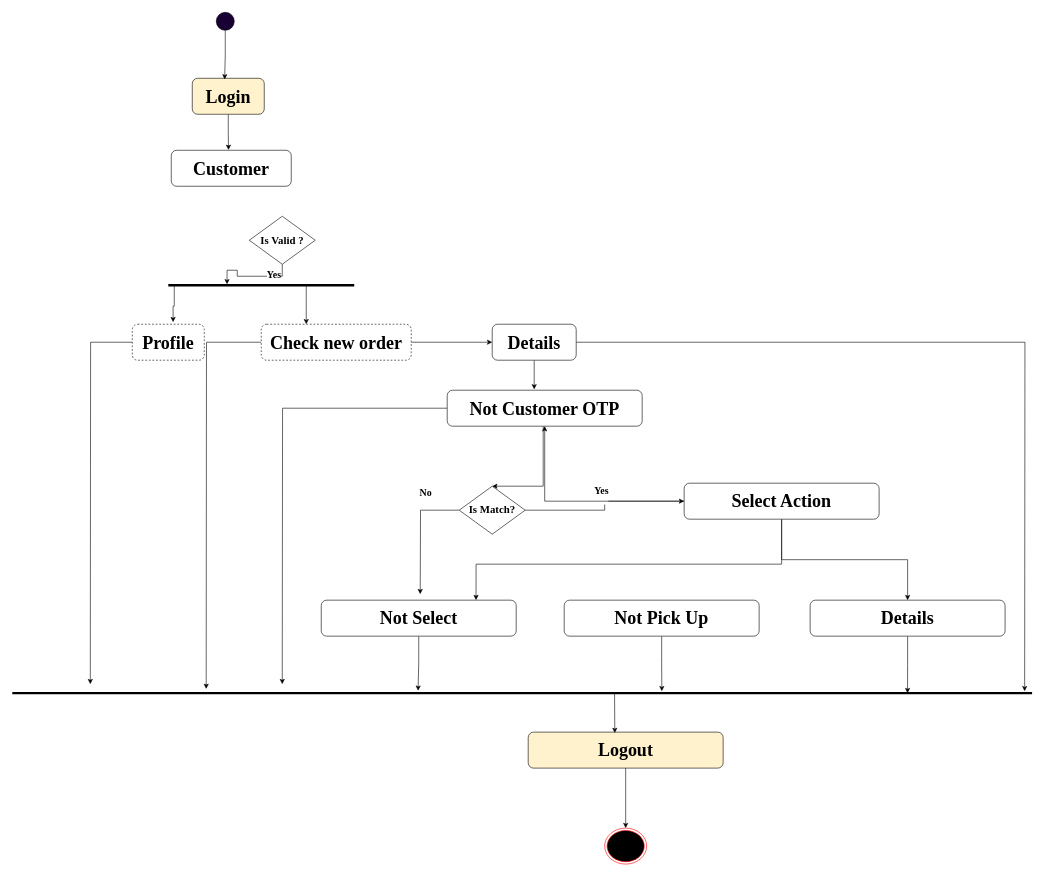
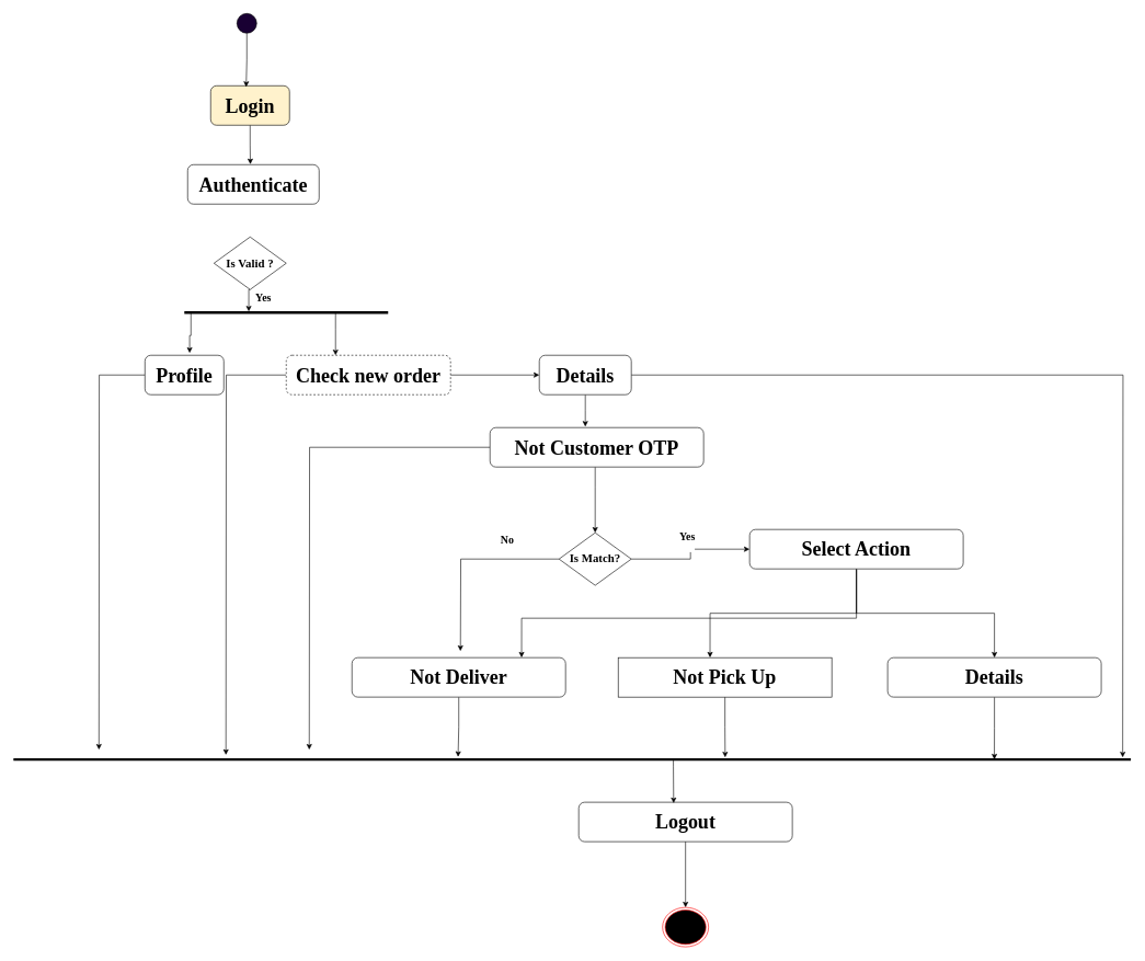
  <mxCell id="0" />
  <mxCell id="1" parent="0" />
  <mxCell id="2" style="edgeStyle=orthogonalEdgeStyle;rounded=0;orthogonalLoop=1;jettySize=auto;html=1;" edge="1" parent="1" source="3"><mxGeometry relative="1" as="geometry"><mxPoint x="380.4" y="249.4" as="targetPoint" /></mxGeometry></mxCell>
  <mxCell id="3" value="&lt;h1&gt;&lt;font face=&quot;Times New Roman&quot; style=&quot;font-size: 30px;&quot;&gt;Login&lt;/font&gt;&lt;/h1&gt;" style="rounded=1;whiteSpace=wrap;html=1;fillColor=#fff2cc;" vertex="1" parent="1"><mxGeometry x="320" y="130" width="120" height="60" as="geometry" /></mxCell>
- <mxCell id="4" value="&lt;h1&gt;&lt;font face=&quot;Times New Roman&quot; style=&quot;font-size: 30px;&quot;&gt;Customer&lt;/font&gt;&lt;/h1&gt;" style="rounded=1;whiteSpace=wrap;html=1;" vertex="1" parent="1"><mxGeometry x="285" y="250" width="200" height="60" as="geometry" /></mxCell>
+ <mxCell id="4" value="&lt;h1&gt;&lt;font face=&quot;Times New Roman&quot; style=&quot;font-size: 30px;&quot;&gt;Authenticate&lt;/font&gt;&lt;/h1&gt;" style="rounded=1;whiteSpace=wrap;html=1;" vertex="1" parent="1"><mxGeometry x="285" y="250" width="200" height="60" as="geometry" /></mxCell>
  <mxCell id="5" style="edgeStyle=orthogonalEdgeStyle;rounded=0;orthogonalLoop=1;jettySize=auto;html=1;exitX=0.5;exitY=1;exitDx=0;exitDy=0;entryX=0.316;entryY=0.34;entryDx=0;entryDy=0;entryPerimeter=0;" edge="1" parent="1" source="7" target="40"><mxGeometry relative="1" as="geometry" /></mxCell>
  <mxCell id="6" value="&lt;h2&gt;&lt;font face=&quot;Comic Sans MS&quot;&gt;Yes&lt;/font&gt;&lt;/h2&gt;" style="edgeLabel;html=1;align=center;verticalAlign=middle;resizable=0;points=[];" vertex="1" connectable="0" parent="5"><mxGeometry x="-0.175" y="-3" relative="1" as="geometry"><mxPoint x="25" as="offset" /></mxGeometry></mxCell>
- <mxCell id="7" value="&lt;h2&gt;&lt;font face=&quot;Times New Roman&quot;&gt;Is Valid ?&lt;/font&gt;&lt;/h2&gt;" style="rhombus;whiteSpace=wrap;html=1;" vertex="1" parent="1"><mxGeometry x="415" y="360" width="110" height="80" as="geometry" /></mxCell>
+ <mxCell id="7" value="&lt;h2&gt;&lt;font face=&quot;Times New Roman&quot;&gt;Is Valid ?&lt;/font&gt;&lt;/h2&gt;" style="rhombus;whiteSpace=wrap;html=1;" vertex="1" parent="1"><mxGeometry x="325" y="360" width="110" height="80" as="geometry" /></mxCell>
  <mxCell id="8" style="edgeStyle=orthogonalEdgeStyle;rounded=0;orthogonalLoop=1;jettySize=auto;html=1;" edge="1" parent="1" source="9"><mxGeometry relative="1" as="geometry"><mxPoint x="150" y="1140" as="targetPoint" /></mxGeometry></mxCell>
- <mxCell id="9" value="&lt;h1&gt;&lt;font face=&quot;Times New Roman&quot; style=&quot;font-size: 30px;&quot;&gt;Profile&lt;/font&gt;&lt;/h1&gt;" style="rounded=1;whiteSpace=wrap;html=1;dashed=1;" vertex="1" parent="1"><mxGeometry x="220" y="540" width="120" height="60" as="geometry" /></mxCell>
+ <mxCell id="9" value="&lt;h1&gt;&lt;font face=&quot;Times New Roman&quot; style=&quot;font-size: 30px;&quot;&gt;Profile&lt;/font&gt;&lt;/h1&gt;" style="rounded=1;whiteSpace=wrap;html=1;" vertex="1" parent="1"><mxGeometry x="220" y="540" width="120" height="60" as="geometry" /></mxCell>
  <mxCell id="10" style="edgeStyle=orthogonalEdgeStyle;rounded=0;orthogonalLoop=1;jettySize=auto;html=1;" edge="1" parent="1" source="12" target="15"><mxGeometry relative="1" as="geometry" /></mxCell>
  <mxCell id="11" style="edgeStyle=orthogonalEdgeStyle;rounded=0;orthogonalLoop=1;jettySize=auto;html=1;" edge="1" parent="1" source="12"><mxGeometry relative="1" as="geometry"><mxPoint x="343.2" y="1148" as="targetPoint" /></mxGeometry></mxCell>
  <mxCell id="12" value="&lt;h1&gt;&lt;font face=&quot;Times New Roman&quot; style=&quot;font-size: 30px;&quot;&gt;Check new order&lt;/font&gt;&lt;/h1&gt;" style="rounded=1;whiteSpace=wrap;html=1;dashed=1;" vertex="1" parent="1"><mxGeometry x="435" y="540" width="250" height="60" as="geometry" /></mxCell>
  <mxCell id="13" style="edgeStyle=orthogonalEdgeStyle;rounded=0;orthogonalLoop=1;jettySize=auto;html=1;" edge="1" parent="1" source="15"><mxGeometry relative="1" as="geometry"><mxPoint x="1707.6" y="1151.8" as="targetPoint" /></mxGeometry></mxCell>
  <mxCell id="14" style="edgeStyle=orthogonalEdgeStyle;rounded=0;orthogonalLoop=1;jettySize=auto;html=1;" edge="1" parent="1" source="15"><mxGeometry relative="1" as="geometry"><mxPoint x="890" y="648.6" as="targetPoint" /></mxGeometry></mxCell>
  <mxCell id="15" value="&lt;h1&gt;&lt;font face=&quot;Times New Roman&quot; style=&quot;font-size: 30px;&quot;&gt;Details&lt;/font&gt;&lt;/h1&gt;" style="rounded=1;whiteSpace=wrap;html=1;" vertex="1" parent="1"><mxGeometry x="820" y="540" width="140" height="60" as="geometry" /></mxCell>
  <mxCell id="16" style="edgeStyle=orthogonalEdgeStyle;rounded=0;orthogonalLoop=1;jettySize=auto;html=1;entryX=0.5;entryY=0;entryDx=0;entryDy=0;" edge="1" parent="1" source="18" target="23"><mxGeometry relative="1" as="geometry"><Array as="points"><mxPoint x="905" y="740" /><mxPoint x="905" y="740" /></Array></mxGeometry></mxCell>
  <mxCell id="17" style="edgeStyle=orthogonalEdgeStyle;rounded=0;orthogonalLoop=1;jettySize=auto;html=1;" edge="1" parent="1" source="18"><mxGeometry relative="1" as="geometry"><mxPoint x="470" y="1140" as="targetPoint" /></mxGeometry></mxCell>
  <mxCell id="18" value="&lt;h1&gt;&lt;font face=&quot;Times New Roman&quot; style=&quot;font-size: 30px;&quot;&gt;Not Customer OTP&lt;/font&gt;&lt;/h1&gt;" style="rounded=1;whiteSpace=wrap;html=1;" vertex="1" parent="1"><mxGeometry x="745" y="650" width="325" height="60" as="geometry" /></mxCell>
  <mxCell id="19" style="edgeStyle=orthogonalEdgeStyle;rounded=0;orthogonalLoop=1;jettySize=auto;html=1;entryX=0;entryY=0.5;entryDx=0;entryDy=0;" edge="1" parent="1" source="23" target="27"><mxGeometry relative="1" as="geometry" /></mxCell>
  <mxCell id="20" value="&lt;h2&gt;&lt;font face=&quot;Comic Sans MS&quot;&gt;Yes&lt;/font&gt;&lt;/h2&gt;" style="edgeLabel;html=1;align=center;verticalAlign=middle;resizable=0;points=[];" vertex="1" connectable="0" parent="19"><mxGeometry x="-0.018" y="1" relative="1" as="geometry"><mxPoint x="-5" y="-29" as="offset" /></mxGeometry></mxCell>
  <mxCell id="21" style="edgeStyle=orthogonalEdgeStyle;rounded=0;orthogonalLoop=1;jettySize=auto;html=1;" edge="1" parent="1" source="23"><mxGeometry relative="1" as="geometry"><mxPoint x="700" y="990" as="targetPoint" /></mxGeometry></mxCell>
  <mxCell id="22" value="&lt;h2&gt;&lt;font face=&quot;Comic Sans MS&quot;&gt;No&lt;/font&gt;&lt;/h2&gt;" style="edgeLabel;html=1;align=center;verticalAlign=middle;resizable=0;points=[];" vertex="1" connectable="0" parent="21"><mxGeometry x="-0.478" y="-1" relative="1" as="geometry"><mxPoint x="-4" y="-29" as="offset" /></mxGeometry></mxCell>
- <mxCell id="23" value="&lt;h2&gt;&lt;font face=&quot;Times New Roman&quot;&gt;Is Match?&lt;/font&gt;&lt;/h2&gt;" style="rhombus;whiteSpace=wrap;html=1;" vertex="1" parent="1"><mxGeometry x="765" y="810" width="110" height="80" as="geometry" /></mxCell>
- <mxCell id="24" style="edgeStyle=orthogonalEdgeStyle;rounded=0;orthogonalLoop=1;jettySize=auto;html=1;" edge="1" parent="1" source="27" target="18"><mxGeometry relative="1" as="geometry" /></mxCell>
+ <mxCell id="23" value="&lt;h2&gt;&lt;font face=&quot;Times New Roman&quot;&gt;Is Match?&lt;/font&gt;&lt;/h2&gt;" style="rhombus;whiteSpace=wrap;html=1;" vertex="1" parent="1"><mxGeometry x="850" y="810" width="110" height="80" as="geometry" /></mxCell>
+ <mxCell id="24" style="edgeStyle=orthogonalEdgeStyle;rounded=0;orthogonalLoop=1;jettySize=auto;html=1;entryX=0.43;entryY=-0.003;entryDx=0;entryDy=0;entryPerimeter=0;" edge="1" parent="1" source="27" target="31"><mxGeometry relative="1" as="geometry" /></mxCell>
  <mxCell id="25" style="edgeStyle=orthogonalEdgeStyle;rounded=0;orthogonalLoop=1;jettySize=auto;html=1;entryX=0.794;entryY=-0.003;entryDx=0;entryDy=0;entryPerimeter=0;" edge="1" parent="1" source="27" target="33"><mxGeometry relative="1" as="geometry"><Array as="points"><mxPoint x="1303" y="940" /><mxPoint x="793" y="940" /></Array></mxGeometry></mxCell>
  <mxCell id="26" style="edgeStyle=orthogonalEdgeStyle;rounded=0;orthogonalLoop=1;jettySize=auto;html=1;entryX=0.5;entryY=0;entryDx=0;entryDy=0;" edge="1" parent="1" source="27" target="29"><mxGeometry relative="1" as="geometry" /></mxCell>
  <mxCell id="27" value="&lt;h1&gt;&lt;font face=&quot;Times New Roman&quot; style=&quot;font-size: 30px;&quot;&gt;Select Action&lt;/font&gt;&lt;/h1&gt;" style="rounded=1;whiteSpace=wrap;html=1;" vertex="1" parent="1"><mxGeometry x="1140" y="805" width="325" height="60" as="geometry" /></mxCell>
  <mxCell id="28" style="edgeStyle=orthogonalEdgeStyle;rounded=0;orthogonalLoop=1;jettySize=auto;html=1;" edge="1" parent="1" source="29"><mxGeometry relative="1" as="geometry"><mxPoint x="1512.4" y="1155" as="targetPoint" /></mxGeometry></mxCell>
  <mxCell id="29" value="&lt;h1&gt;&lt;font face=&quot;Times New Roman&quot; style=&quot;font-size: 30px;&quot;&gt;Details&lt;/font&gt;&lt;/h1&gt;" style="rounded=1;whiteSpace=wrap;html=1;" vertex="1" parent="1"><mxGeometry x="1350" y="1000" width="325" height="60" as="geometry" /></mxCell>
  <mxCell id="30" style="edgeStyle=orthogonalEdgeStyle;rounded=0;orthogonalLoop=1;jettySize=auto;html=1;" edge="1" parent="1" source="31"><mxGeometry relative="1" as="geometry"><mxPoint x="1102.8" y="1151.8" as="targetPoint" /></mxGeometry></mxCell>
- <mxCell id="31" value="&lt;h1&gt;&lt;font face=&quot;Times New Roman&quot; style=&quot;font-size: 30px;&quot;&gt;Not Pick Up&lt;/font&gt;&lt;/h1&gt;" style="rounded=1;whiteSpace=wrap;html=1;" vertex="1" parent="1"><mxGeometry x="940" y="1000" width="325" height="60" as="geometry" /></mxCell>
+ <mxCell id="31" value="&lt;h1&gt;&lt;font face=&quot;Times New Roman&quot; style=&quot;font-size: 30px;&quot;&gt;Not Pick Up&lt;/font&gt;&lt;/h1&gt;" style="whiteSpace=wrap;html=1;rounded=0;" vertex="1" parent="1"><mxGeometry x="940" y="1000" width="325" height="60" as="geometry" /></mxCell>
  <mxCell id="32" style="edgeStyle=orthogonalEdgeStyle;rounded=0;orthogonalLoop=1;jettySize=auto;html=1;" edge="1" parent="1" source="33"><mxGeometry relative="1" as="geometry"><mxPoint x="696.4" y="1151" as="targetPoint" /></mxGeometry></mxCell>
- <mxCell id="33" value="&lt;h1&gt;&lt;font face=&quot;Times New Roman&quot; style=&quot;font-size: 30px;&quot;&gt;Not Select&lt;/font&gt;&lt;/h1&gt;" style="rounded=1;whiteSpace=wrap;html=1;" vertex="1" parent="1"><mxGeometry x="535" y="1000" width="325" height="60" as="geometry" /></mxCell>
+ <mxCell id="33" value="&lt;h1&gt;&lt;font face=&quot;Times New Roman&quot; style=&quot;font-size: 30px;&quot;&gt;Not Deliver&lt;/font&gt;&lt;/h1&gt;" style="rounded=1;whiteSpace=wrap;html=1;" vertex="1" parent="1"><mxGeometry x="535" y="1000" width="325" height="60" as="geometry" /></mxCell>
  <mxCell id="34" style="edgeStyle=orthogonalEdgeStyle;rounded=0;orthogonalLoop=1;jettySize=auto;html=1;entryX=0.5;entryY=0;entryDx=0;entryDy=0;" edge="1" parent="1" source="35" target="43"><mxGeometry relative="1" as="geometry" /></mxCell>
- <mxCell id="35" value="&lt;h1&gt;&lt;font face=&quot;Times New Roman&quot; style=&quot;font-size: 30px;&quot;&gt;Logout&lt;/font&gt;&lt;/h1&gt;" style="rounded=1;whiteSpace=wrap;html=1;fillColor=#fff2cc;" vertex="1" parent="1"><mxGeometry x="880" y="1220" width="325" height="60" as="geometry" /></mxCell>
+ <mxCell id="35" value="&lt;h1&gt;&lt;font face=&quot;Times New Roman&quot; style=&quot;font-size: 30px;&quot;&gt;Logout&lt;/font&gt;&lt;/h1&gt;" style="rounded=1;whiteSpace=wrap;html=1;" vertex="1" parent="1"><mxGeometry x="880" y="1220" width="325" height="60" as="geometry" /></mxCell>
  <mxCell id="36" style="edgeStyle=orthogonalEdgeStyle;rounded=0;orthogonalLoop=1;jettySize=auto;html=1;" edge="1" parent="1" source="37"><mxGeometry relative="1" as="geometry"><mxPoint x="374" y="131.8" as="targetPoint" /></mxGeometry></mxCell>
  <mxCell id="37" value="" style="ellipse;whiteSpace=wrap;html=1;aspect=fixed;fillColor=#190033;" vertex="1" parent="1"><mxGeometry x="360" y="20" width="30" height="30" as="geometry" /></mxCell>
  <mxCell id="38" style="edgeStyle=orthogonalEdgeStyle;rounded=0;orthogonalLoop=1;jettySize=auto;html=1;entryX=0.567;entryY=-0.057;entryDx=0;entryDy=0;entryPerimeter=0;" edge="1" parent="1" source="40" target="9"><mxGeometry relative="1" as="geometry"><Array as="points"><mxPoint x="290" y="510" /><mxPoint x="288" y="510" /></Array></mxGeometry></mxCell>
  <mxCell id="39" style="edgeStyle=orthogonalEdgeStyle;rounded=0;orthogonalLoop=1;jettySize=auto;html=1;" edge="1" parent="1" source="40" target="12"><mxGeometry relative="1" as="geometry"><Array as="points"><mxPoint x="510" y="500" /><mxPoint x="510" y="500" /></Array></mxGeometry></mxCell>
  <mxCell id="40" value="" style="line;strokeWidth=4;html=1;perimeter=backbonePerimeter;points=[];outlineConnect=0;" vertex="1" parent="1"><mxGeometry x="280" y="470" width="310" height="10" as="geometry" /></mxCell>
  <mxCell id="41" style="edgeStyle=orthogonalEdgeStyle;rounded=0;orthogonalLoop=1;jettySize=auto;html=1;" edge="1" parent="1" source="42"><mxGeometry relative="1" as="geometry"><mxPoint x="1024.4" y="1221.4" as="targetPoint" /><Array as="points"><mxPoint x="1024" y="1165" /><mxPoint x="1024" y="1165" /></Array></mxGeometry></mxCell>
  <mxCell id="42" value="" style="line;strokeWidth=4;html=1;perimeter=backbonePerimeter;points=[];outlineConnect=0;" vertex="1" parent="1"><mxGeometry x="20" y="1150" width="1700" height="10" as="geometry" /></mxCell>
  <mxCell id="43" value="" style="ellipse;html=1;shape=endState;fillColor=#000000;strokeColor=#ff0000;" vertex="1" parent="1"><mxGeometry x="1007.5" y="1380" width="70" height="60" as="geometry" /></mxCell>
